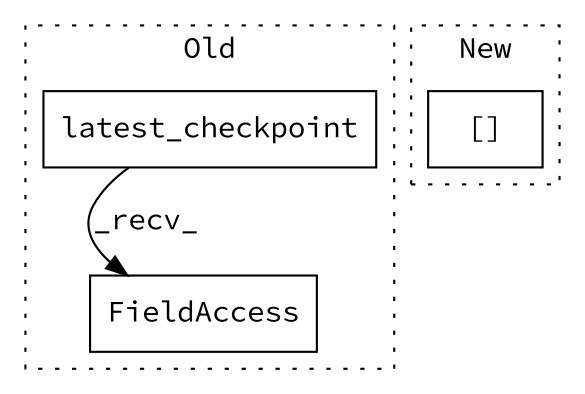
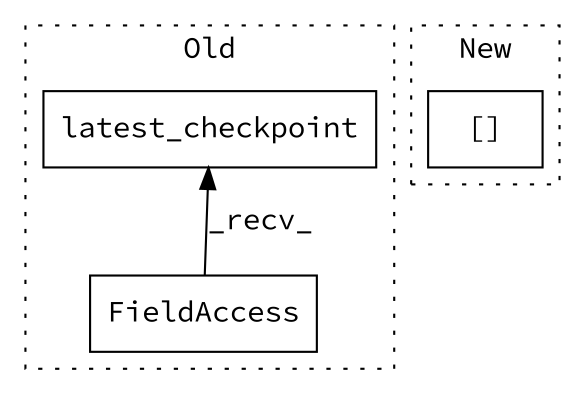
  digraph {
    fontname="Source Code Pro"
    node [shape=box fontname="Source Code Pro"]
    n1 [a=32 l="18,1" label=latest_checkpoint s="18114,18146"]
    n2 [a=22 l=16 label=FieldAccess s=18097]
    n3 [a=2 l="20,1" label="[]" s="19010,19031"]
    subgraph cluster_1 {
      label=Old
      style=dotted
      n1
      n2
    }
    subgraph cluster_2 {
      label=New
      style=dotted
      n3
    }
-   n1 -> n2 [label=_recv_ fontname="Source Code Pro"]
+   n2 -> n1 [label=_recv_ fontname="Source Code Pro"]
  }
